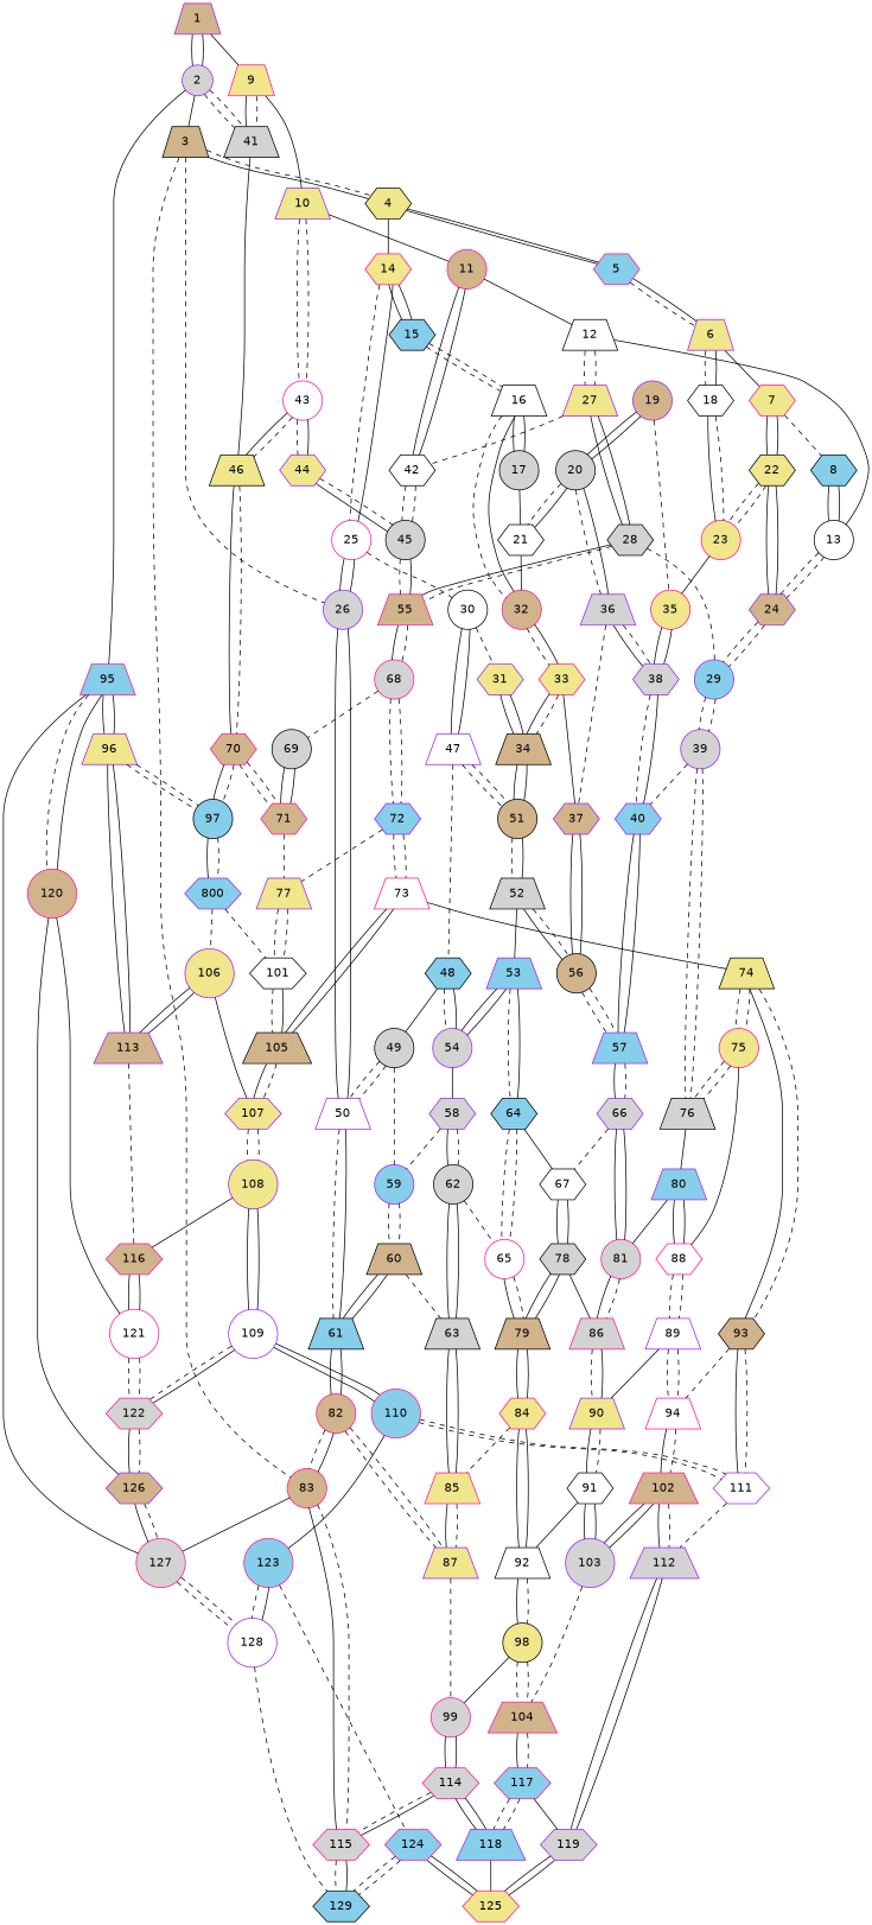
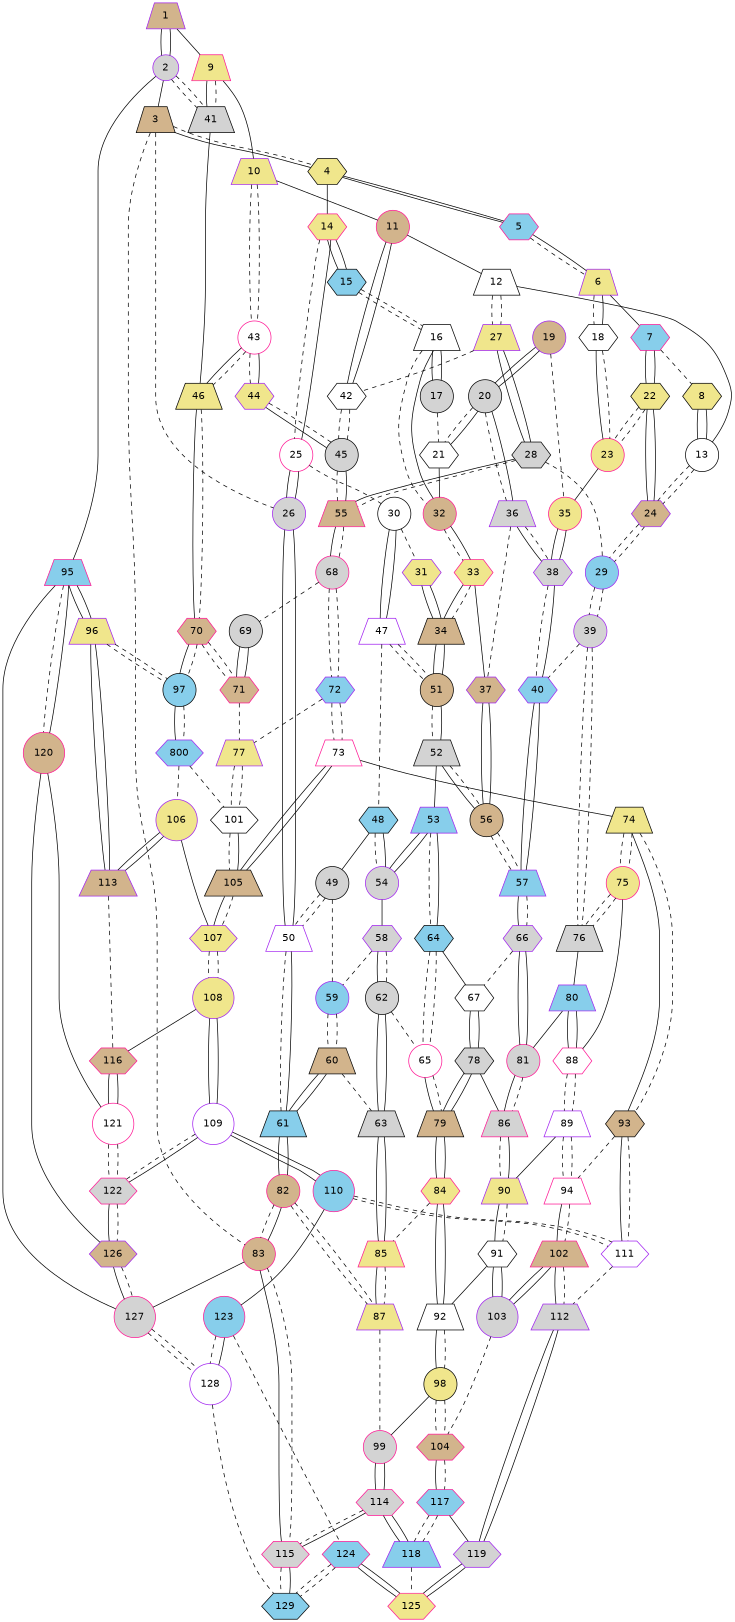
  graph {
    fontname="DejaVu Sans"
    node [color=purple fillcolor=lightgrey fontname="DejaVu Sans" shape=hexagon style=filled]
    edge [fontname="DejaVu Sans" style=solid]
    1 [fillcolor=tan shape=trapezium]
    2 [shape=circle]
    9 [color=deeppink fillcolor=khaki shape=trapezium]
    3 [color=black fillcolor=tan shape=trapezium]
    41 [color=black shape=trapezium]
    95 [color=deeppink fillcolor=skyblue shape=trapezium]
    10 [fillcolor=khaki shape=trapezium]
    4 [color=black fillcolor=khaki]
    26 [shape=circle]
    83 [color=deeppink fillcolor=tan shape=circle]
    46 [color=black fillcolor=khaki shape=trapezium]
    127 [color=deeppink shape=circle]
    96 [fillcolor=khaki shape=trapezium]
    120 [color=deeppink fillcolor=tan shape=circle]
    5 [color=deeppink fillcolor=skyblue]
    14 [color=deeppink fillcolor=khaki]
    50 [fillcolor=white shape=trapezium]
    115 [color=deeppink]
    6 [fillcolor=khaki shape=trapezium]
    15 [color=black fillcolor=skyblue]
    25 [color=deeppink fillcolor=white shape=circle]
-   7 [color=deeppink fillcolor=khaki]
+   7 [color=deeppink fillcolor=skyblue]
    18 [color=black fillcolor=white]
-   8 [color=black fillcolor=skyblue]
+   8 [color=black fillcolor=khaki]
    22 [color=black fillcolor=khaki]
    23 [color=deeppink fillcolor=khaki shape=circle]
    13 [color=black fillcolor=white shape=circle]
    24 [fillcolor=tan]
    11 [color=deeppink fillcolor=tan shape=circle]
    43 [color=deeppink fillcolor=white shape=circle]
    12 [color=black fillcolor=white shape=trapezium]
    42 [color=black fillcolor=white]
    44 [fillcolor=khaki]
    27 [fillcolor=khaki shape=trapezium]
    45 [color=black shape=circle]
    28 [color=black]
    29 [fillcolor=skyblue shape=circle]
    16 [color=black fillcolor=white shape=trapezium]
    30 [color=black fillcolor=white shape=circle]
    17 [color=black shape=circle]
    32 [color=deeppink fillcolor=tan shape=circle]
    21 [color=black fillcolor=white]
    33 [color=deeppink fillcolor=khaki]
    19 [fillcolor=tan shape=circle]
    20 [color=black shape=circle]
    35 [color=deeppink fillcolor=khaki shape=circle]
    36 [shape=trapezium]
    38
    37 [fillcolor=tan]
    39 [shape=circle]
    31 [fillcolor=khaki]
    47 [fillcolor=white shape=trapezium]
    61 [color=black fillcolor=skyblue shape=trapezium]
    55 [color=deeppink fillcolor=tan shape=trapezium]
    68 [color=deeppink shape=circle]
    40 [fillcolor=skyblue]
    76 [color=black shape=trapezium]
    34 [color=black fillcolor=tan shape=trapezium]
    51 [color=black fillcolor=tan shape=circle]
    48 [color=black fillcolor=skyblue]
    56 [color=black fillcolor=tan shape=circle]
    52 [color=black shape=trapezium]
    57 [fillcolor=skyblue shape=trapezium]
    80 [fillcolor=skyblue shape=trapezium]
    66
    70 [color=deeppink fillcolor=tan]
    71 [color=deeppink fillcolor=tan]
    97 [color=black fillcolor=skyblue shape=circle]
    49 [color=black shape=circle]
    54 [shape=circle]
    59 [fillcolor=skyblue shape=circle]
    58
    60 [color=black fillcolor=tan shape=trapezium]
    82 [color=deeppink fillcolor=tan shape=circle]
    53 [fillcolor=skyblue shape=trapezium]
    64 [color=black fillcolor=skyblue]
    65 [color=deeppink fillcolor=white shape=circle]
    67 [color=black fillcolor=white]
    62 [color=black shape=circle]
    69 [color=black shape=circle]
    72 [fillcolor=skyblue]
    81 [color=deeppink shape=circle]
    63 [color=black shape=trapezium]
    85 [color=deeppink fillcolor=khaki shape=trapezium]
    87 [fillcolor=khaki shape=trapezium]
    79 [color=black fillcolor=tan shape=trapezium]
    78 [color=black]
    84 [color=deeppink fillcolor=khaki]
    86 [color=deeppink shape=trapezium]
    77 [fillcolor=khaki shape=trapezium]
    73 [color=deeppink fillcolor=white shape=trapezium]
    n92 [fillcolor=skyblue label=800]
    101 [color=black fillcolor=white]
    74 [color=black fillcolor=khaki shape=trapezium]
    105 [color=black fillcolor=tan shape=trapezium]
    75 [color=deeppink fillcolor=khaki shape=circle]
    93 [color=black fillcolor=tan]
    107 [fillcolor=khaki]
    88 [color=deeppink fillcolor=white]
    94 [color=deeppink fillcolor=white shape=trapezium]
    111 [fillcolor=white]
    89 [fillcolor=white shape=trapezium]
    90 [fillcolor=khaki shape=trapezium]
    92 [color=black fillcolor=white shape=trapezium]
    99 [color=deeppink shape=circle]
    129 [color=black fillcolor=skyblue]
    128 [fillcolor=white shape=circle]
    98 [color=black fillcolor=khaki shape=circle]
    91 [color=black fillcolor=white]
    114 [color=deeppink]
    102 [color=deeppink fillcolor=tan shape=trapezium]
    103 [shape=circle]
-   104 [color=deeppink fillcolor=tan shape=trapezium]
+   104 [color=deeppink fillcolor=tan]
    112 [shape=trapezium]
    113 [fillcolor=tan shape=trapezium]
    121 [color=deeppink fillcolor=white shape=circle]
    126 [fillcolor=tan]
    116 [color=deeppink fillcolor=tan]
    106 [fillcolor=khaki shape=circle]
    117 [color=deeppink fillcolor=skyblue]
    118 [fillcolor=skyblue shape=trapezium]
    119
    108 [fillcolor=khaki shape=circle]
    109 [fillcolor=white shape=circle]
    110 [color=deeppink fillcolor=skyblue shape=circle]
    122 [color=deeppink]
    123 [color=deeppink fillcolor=skyblue shape=circle]
    124 [color=deeppink fillcolor=skyblue]
    125 [color=deeppink fillcolor=khaki]
    1 -- 2
    1 -- 2
    1 -- 9
    2 -- 3
    2 -- 41 [style=dashed]
    2 -- 41 [style=dashed]
    2 -- 95
    9 -- 41
    9 -- 41 [style=dashed]
    9 -- 10
    3 -- 4
    3 -- 4 [style=dashed]
    3 -- 26 [style=dashed]
    3 -- 83 [style=dashed]
    41 -- 46
    95 -- 127
    95 -- 96
    95 -- 96
    95 -- 120 [style=dashed]
    95 -- 120
    10 -- 11
    10 -- 43 [style=dashed]
    10 -- 43 [style=dashed]
    4 -- 5
    4 -- 5
    4 -- 14
    26 -- 50
    26 -- 50
    83 -- 127
    83 -- 115
    83 -- 115 [style=dashed]
    46 -- 70
    46 -- 70 [style=dashed]
    127 -- 128 [style=dashed]
    127 -- 128 [style=dashed]
    96 -- 97 [style=dashed]
    96 -- 97 [style=dashed]
    96 -- 113
    96 -- 113
    120 -- 121
    120 -- 126
    5 -- 6 [style=dashed]
    5 -- 6
    14 -- 15
    14 -- 15
    14 -- 25 [style=dashed]
    14 -- 25
    50 -- 61 [style=dashed]
    50 -- 61
    115 -- 129 [style=dashed]
    115 -- 129
    6 -- 7
    6 -- 18 [style=dashed]
    6 -- 18
    15 -- 16 [style=dashed]
    15 -- 16 [style=dashed]
    25 -- 26
    25 -- 26
    25 -- 30 [style=dashed]
    7 -- 8 [style=dashed]
    7 -- 22
    7 -- 22
    18 -- 23
    18 -- 23 [style=dashed]
    8 -- 13
    8 -- 13
    22 -- 23 [style=dashed]
    22 -- 23 [style=dashed]
    22 -- 24
    22 -- 24
    23 -- 35
    13 -- 24 [style=dashed]
    13 -- 24 [style=dashed]
    24 -- 29 [style=dashed]
    24 -- 29 [style=dashed]
    11 -- 12
    11 -- 42
    11 -- 42
    43 -- 46
    43 -- 46 [style=dashed]
    43 -- 44 [style=dashed]
    43 -- 44
    12 -- 13
    12 -- 27 [style=dashed]
    12 -- 27 [style=dashed]
    42 -- 45 [style=dashed]
    42 -- 45 [style=dashed]
    44 -- 45
    44 -- 45 [style=dashed]
    27 -- 42 [style=dashed]
    27 -- 28
    27 -- 28
    45 -- 55 [style=dashed]
    45 -- 55
    28 -- 29 [style=dashed]
    28 -- 55
    28 -- 55 [style=dashed]
    29 -- 39 [style=dashed]
    29 -- 39 [style=dashed]
    16 -- 17
    16 -- 17
    16 -- 32 [style=dashed]
    16 -- 32
    30 -- 31 [style=dashed]
    30 -- 47
    30 -- 47
-   17 -- 21
+   17 -- 21 [style=dashed]
    32 -- 33 [style=dashed]
    32 -- 33
    21 -- 32
    33 -- 37
    33 -- 34
    33 -- 34 [style=dashed]
    19 -- 20
    19 -- 20
    19 -- 35 [style=dashed]
    20 -- 21 [style=dashed]
    20 -- 21
    20 -- 36 [style=dashed]
    20 -- 36
    35 -- 38
    35 -- 38
    36 -- 38
    36 -- 38 [style=dashed]
    36 -- 37 [style=dashed]
    38 -- 40 [style=dashed]
    38 -- 40
    37 -- 56
    37 -- 56
    39 -- 40 [style=dashed]
    39 -- 76 [style=dashed]
    39 -- 76 [style=dashed]
    31 -- 34
    31 -- 34
    47 -- 51 [style=dashed]
    47 -- 51 [style=dashed]
    47 -- 48 [style=dashed]
    61 -- 82
    61 -- 82
    55 -- 68
    55 -- 68 [style=dashed]
    68 -- 69 [style=dashed]
    68 -- 72 [style=dashed]
    68 -- 72 [style=dashed]
    40 -- 57
    40 -- 57
    76 -- 80
    34 -- 51
    34 -- 51
    51 -- 52 [style=dashed]
    51 -- 52
    48 -- 49
    48 -- 54 [style=dashed]
    48 -- 54
    56 -- 57 [style=dashed]
    56 -- 57 [style=dashed]
    52 -- 56
    52 -- 56 [style=dashed]
    52 -- 53
    57 -- 66
    57 -- 66 [style=dashed]
    80 -- 81
    80 -- 88
    80 -- 88
    66 -- 67 [style=dashed]
    66 -- 81
    66 -- 81
    70 -- 71 [style=dashed]
    70 -- 71 [style=dashed]
    70 -- 97
    70 -- 97 [style=dashed]
    71 -- 77 [style=dashed]
    97 -- n92
    97 -- n92 [style=dashed]
    49 -- 50 [style=dashed]
    49 -- 50 [style=dashed]
    49 -- 59 [style=dashed]
    54 -- 58
    59 -- 60 [style=dashed]
    59 -- 60 [style=dashed]
    58 -- 59 [style=dashed]
    58 -- 62
    58 -- 62 [style=dashed]
    60 -- 61
    60 -- 61
    60 -- 63 [style=dashed]
    82 -- 83 [style=dashed]
    82 -- 83
    82 -- 87 [style=dashed]
    82 -- 87 [style=dashed]
    53 -- 54
    53 -- 54
    53 -- 64 [style=dashed]
    53 -- 64
    64 -- 65 [style=dashed]
    64 -- 65 [style=dashed]
    64 -- 67
    65 -- 79
    65 -- 79 [style=dashed]
    67 -- 78
    67 -- 78
    62 -- 65 [style=dashed]
    62 -- 63
    62 -- 63
    69 -- 71
    69 -- 71
    72 -- 77 [style=dashed]
    72 -- 73 [style=dashed]
    72 -- 73 [style=dashed]
    81 -- 86
    81 -- 86 [style=dashed]
    63 -- 85
    63 -- 85
    85 -- 87
    85 -- 87 [style=dashed]
    87 -- 99 [style=dashed]
    79 -- 84
    79 -- 84
    78 -- 79
    78 -- 79
    78 -- 86
    84 -- 85 [style=dashed]
    84 -- 92
    84 -- 92
    86 -- 90 [style=dashed]
    86 -- 90
    77 -- 101 [style=dashed]
    77 -- 101 [style=dashed]
    73 -- 74
    73 -- 105
    73 -- 105
    n92 -- 101 [style=dashed]
    n92 -- 106 [style=dashed]
    101 -- 105 [style=dashed]
    101 -- 105
    74 -- 75 [style=dashed]
    74 -- 75 [style=dashed]
    74 -- 93
    74 -- 93 [style=dashed]
    105 -- 107
    105 -- 107 [style=dashed]
    75 -- 76 [style=dashed]
    75 -- 76 [style=dashed]
    75 -- 88
    93 -- 94 [style=dashed]
    93 -- 111
    93 -- 111 [style=dashed]
    107 -- 108 [style=dashed]
    107 -- 108 [style=dashed]
    88 -- 89 [style=dashed]
    88 -- 89 [style=dashed]
    94 -- 102
    94 -- 102 [style=dashed]
    111 -- 112 [style=dashed]
    89 -- 94 [style=dashed]
    89 -- 94 [style=dashed]
    89 -- 90
    90 -- 91
    90 -- 91 [style=dashed]
    92 -- 98
    92 -- 98 [style=dashed]
    99 -- 114
    99 -- 114
    128 -- 129 [style=dashed]
    98 -- 99
    98 -- 104 [style=dashed]
    98 -- 104 [style=dashed]
    91 -- 92
    91 -- 103
    91 -- 103
    114 -- 115 [style=dashed]
    114 -- 115
    114 -- 118
    114 -- 118
    102 -- 103
    102 -- 103
    102 -- 112
    102 -- 112 [style=dashed]
    103 -- 104 [style=dashed]
    104 -- 117
    104 -- 117 [style=dashed]
    112 -- 119
    112 -- 119
    113 -- 116 [style=dashed]
    121 -- 122 [style=dashed]
    121 -- 122 [style=dashed]
    126 -- 127
    126 -- 127 [style=dashed]
    116 -- 121
    116 -- 121
    106 -- 107
    106 -- 113
    106 -- 113
    117 -- 118 [style=dashed]
    117 -- 118 [style=dashed]
    117 -- 119
-   118 -- 125
+   118 -- 125 [style=dashed]
    119 -- 125
    119 -- 125
    108 -- 116
    108 -- 109
    108 -- 109
    109 -- 110
    109 -- 110
    109 -- 122 [style=dashed]
    109 -- 122
    110 -- 111 [style=dashed]
    110 -- 111 [style=dashed]
    110 -- 123
    122 -- 126
    122 -- 126 [style=dashed]
    123 -- 128 [style=dashed]
    123 -- 128
    123 -- 124 [style=dashed]
    124 -- 129 [style=dashed]
    124 -- 129 [style=dashed]
    124 -- 125
    124 -- 125
  }
